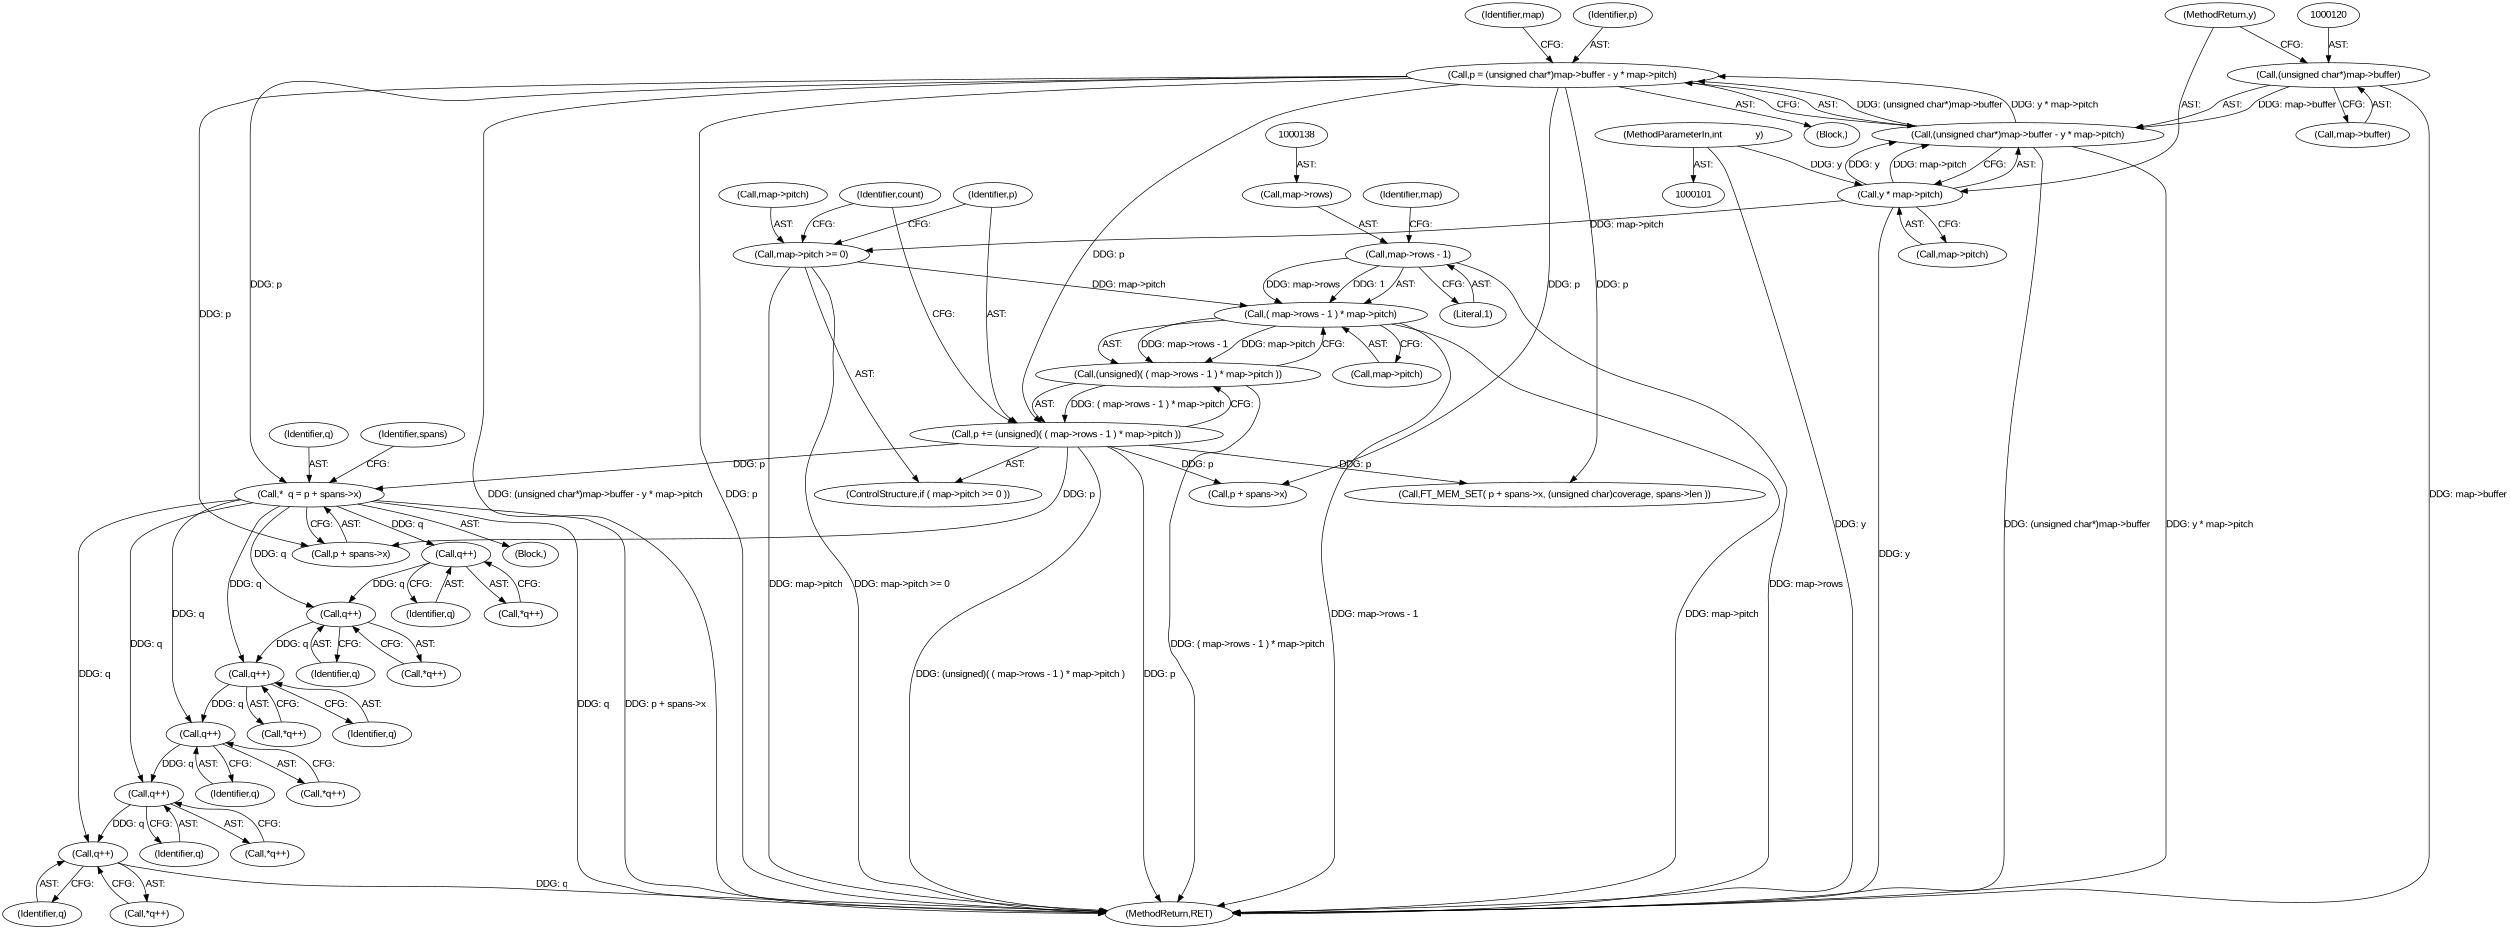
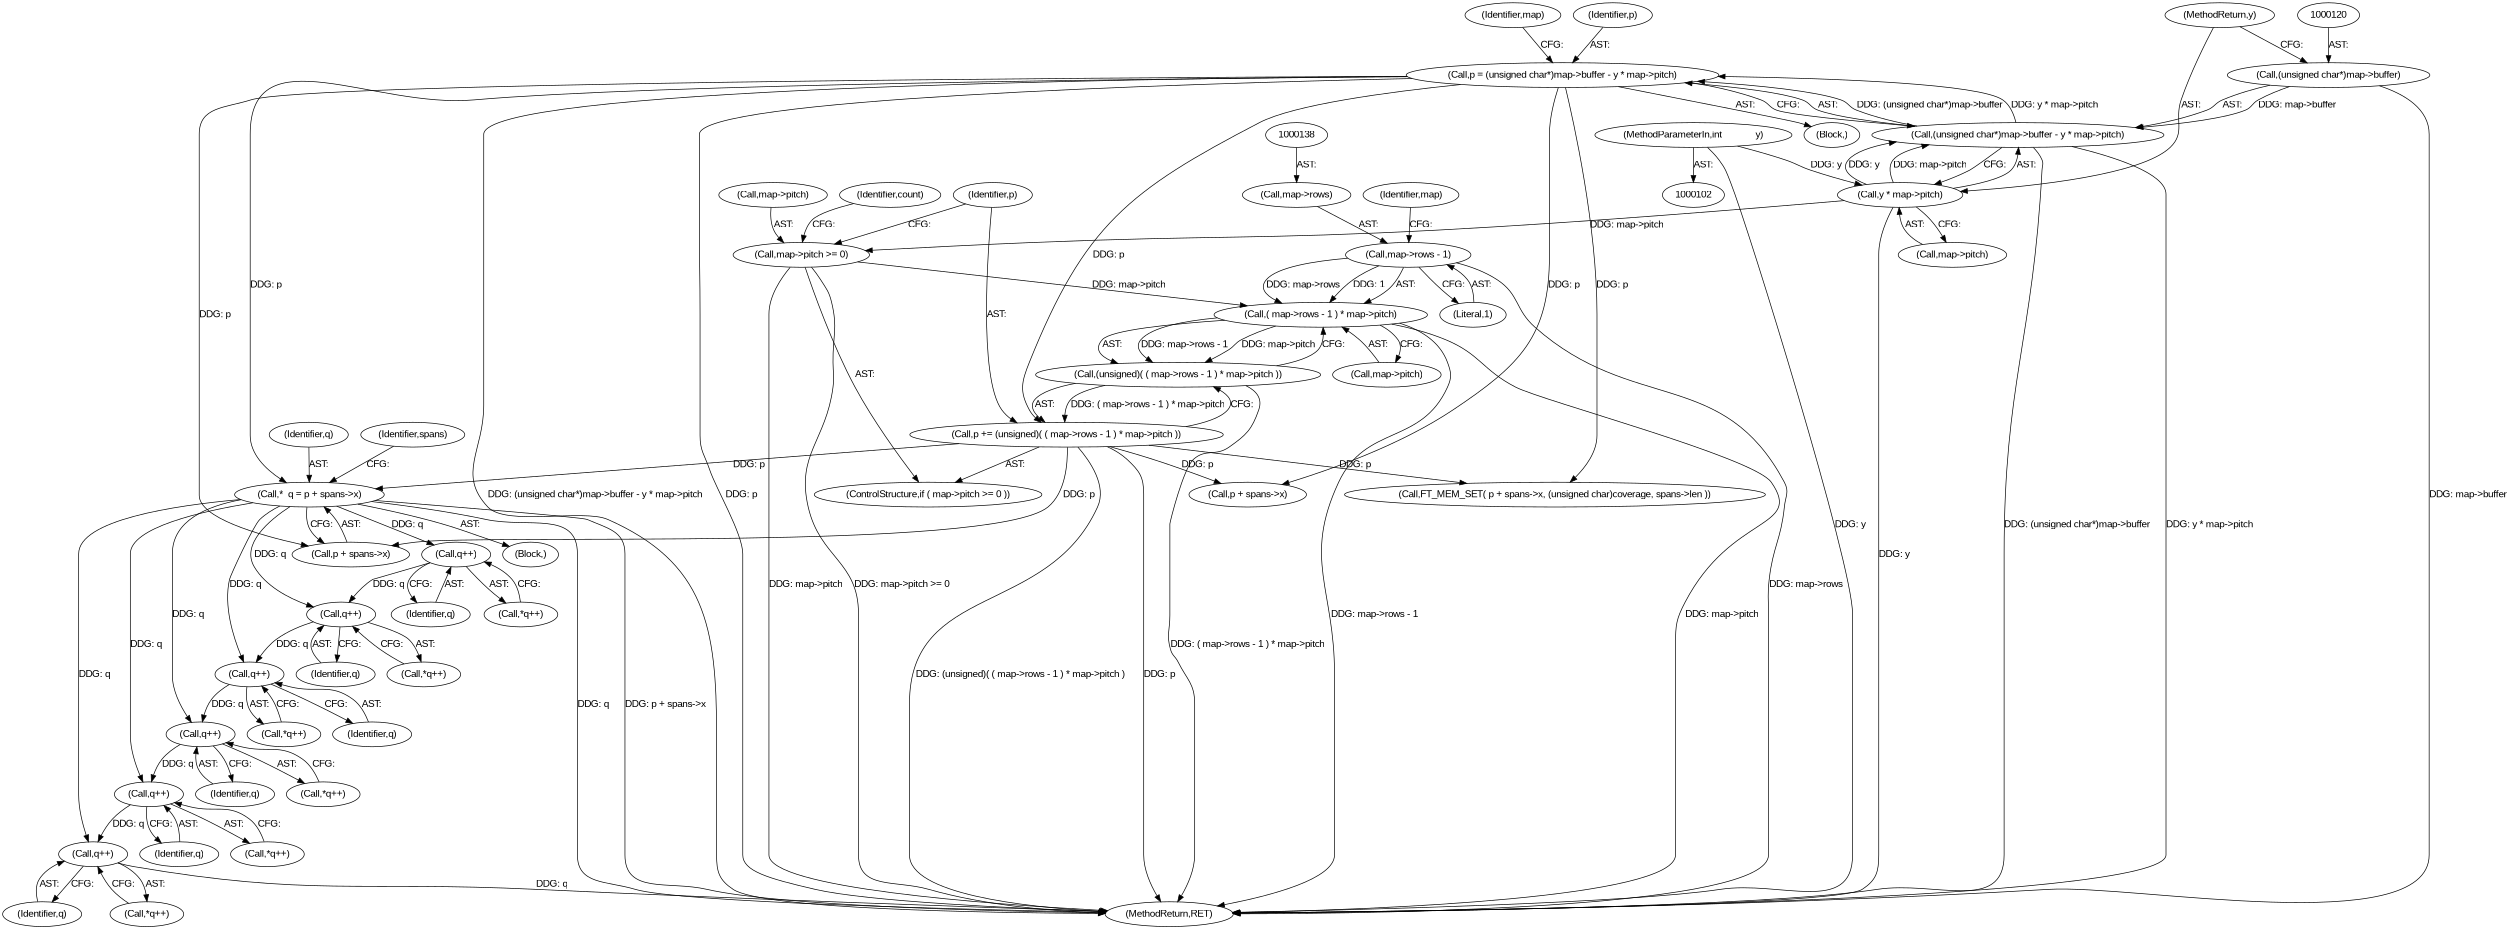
  digraph {
    fontname="Liberation Sans"
    node [fontname="Liberation Sans"]
    edge [fontname="Liberation Sans"]
    n1 [label="(Call,q++)"]
    n2 [label="(Call,q++)"]
    n3 [label="(Identifier,q)"]
    n4 [label="(Call,*q++)"]
    n5 [label="(Call,q++)"]
    n6 [label="(Call,*q++)"]
    n7 [label="(Identifier,q)"]
    n8 [label="(Call,*  q = p + spans->x)"]
    n9 [label="(Call,q++)"]
    n10 [label="(Call,q++)"]
    n11 [label="(Call,q++)"]
    n12 [label="(MethodReturn,RET)"]
    n13 [label="(Call,p + spans->x)"]
    n14 [label="(Block,)"]
    n15 [label="(Identifier,q)"]
    n16 [label="(Call,*q++)"]
    n17 [label="(Identifier,q)"]
    n18 [label="(Call,*q++)"]
    n19 [label="(Identifier,q)"]
    n20 [label="(Call,*q++)"]
    n21 [label="(Identifier,q)"]
    n22 [label="(Call,*q++)"]
    n23 [label="(Call,p = (unsigned char*)map->buffer - y * map->pitch)"]
    n24 [label="(Call,(unsigned char*)map->buffer - y * map->pitch)"]
    n25 [label="(Call,p += (unsigned)( ( map->rows - 1 ) * map->pitch ))"]
    n26 [label="(Call,p + spans->x)"]
    n27 [label="(Call,FT_MEM_SET( p + spans->x, (unsigned char)coverage, spans->len ))"]
    n28 [label="(Block,)"]
    n29 [label="(Call,y * map->pitch)"]
    n30 [label="(Call,(unsigned)( ( map->rows - 1 ) * map->pitch ))"]
    n31 [label="(ControlStructure,if ( map->pitch >= 0 ))"]
    n32 [label="(Call,map->pitch >= 0)"]
    n33 [label="(Call,map->pitch)"]
    n34 [label="(Call,(unsigned char*)map->buffer)"]
-   n35 [label="(Call,map->buffer)"]
    n36 [label="(Call,( map->rows - 1 ) * map->pitch)"]
    n37 [label="(MethodParameterIn,int             y)"]
-   1000102 [label=1000101]
+   1000102
    n39 [label="(Call,map->pitch)"]
    n40 [label="(Call,map->rows - 1)"]
    n41 [label="(Literal,1)"]
    n42 [label="(Identifier,q)"]
    n43 [label="(Identifier,p)"]
    n44 [label="(MethodReturn,y)"]
    n45 [label="(Identifier,spans)"]
    n46 [label="(Identifier,p)"]
    n47 [label="(Call,map->rows)"]
    n48 [label="(Identifier,count)"]
    n49 [label="(Call,map->pitch)"]
    n50 [label="(Identifier,map)"]
    n51 [label="(Identifier,map)"]
    1000120
    1000138
    n1 -> n2 [label="DDG: q"]
    n1 -> n3 [label="CFG: "]
    n1 -> n4 [label="AST: "]
    n2 -> n5 [label="DDG: q"]
    n2 -> n6 [label="AST: "]
    n2 -> n7 [label="CFG: "]
    n3 -> n1 [label="AST: "]
    n4 -> n1 [label="CFG: "]
    n5 -> n11 [label="DDG: q"]
    n5 -> n19 [label="CFG: "]
    n5 -> n20 [label="AST: "]
    n6 -> n2 [label="CFG: "]
    n7 -> n2 [label="AST: "]
    n8 -> n1 [label="DDG: q"]
    n8 -> n2 [label="DDG: q"]
    n8 -> n5 [label="DDG: q"]
    n8 -> n9 [label="DDG: q"]
    n8 -> n10 [label="DDG: q"]
    n8 -> n11 [label="DDG: q"]
    n8 -> n12 [label="DDG: p + spans->x"]
    n8 -> n12 [label="DDG: q"]
    n8 -> n13 [label="CFG: "]
    n8 -> n14 [label="AST: "]
    n9 -> n1 [label="DDG: q"]
    n9 -> n15 [label="CFG: "]
    n9 -> n16 [label="AST: "]
    n10 -> n9 [label="DDG: q"]
    n10 -> n17 [label="CFG: "]
    n10 -> n18 [label="AST: "]
    n11 -> n12 [label="DDG: q"]
    n11 -> n21 [label="CFG: "]
    n11 -> n22 [label="AST: "]
    n13 -> n8 [label="AST: "]
    n15 -> n9 [label="AST: "]
    n16 -> n9 [label="CFG: "]
    n17 -> n10 [label="AST: "]
    n18 -> n10 [label="CFG: "]
    n19 -> n5 [label="AST: "]
    n20 -> n5 [label="CFG: "]
    n21 -> n11 [label="AST: "]
    n22 -> n11 [label="CFG: "]
    n23 -> n8 [label="DDG: p"]
    n23 -> n12 [label="DDG: (unsigned char*)map->buffer - y * map->pitch"]
    n23 -> n12 [label="DDG: p"]
    n23 -> n13 [label="DDG: p"]
    n23 -> n24 [label="CFG: "]
    n23 -> n25 [label="DDG: p"]
    n23 -> n26 [label="DDG: p"]
    n23 -> n27 [label="DDG: p"]
    n23 -> n28 [label="AST: "]
    n24 -> n12 [label="DDG: (unsigned char*)map->buffer"]
    n24 -> n12 [label="DDG: y * map->pitch"]
    n24 -> n23 [label="AST: "]
    n24 -> n23 [label="DDG: (unsigned char*)map->buffer"]
    n24 -> n23 [label="DDG: y * map->pitch"]
    n24 -> n29 [label="CFG: "]
    n25 -> n8 [label="DDG: p"]
    n25 -> n12 [label="DDG: p"]
    n25 -> n12 [label="DDG: (unsigned)( ( map->rows - 1 ) * map->pitch )"]
    n25 -> n13 [label="DDG: p"]
    n25 -> n26 [label="DDG: p"]
    n25 -> n27 [label="DDG: p"]
    n25 -> n30 [label="CFG: "]
    n25 -> n31 [label="AST: "]
    n29 -> n12 [label="DDG: y"]
    n29 -> n24 [label="AST: "]
    n29 -> n24 [label="DDG: y"]
    n29 -> n24 [label="DDG: map->pitch"]
    n29 -> n32 [label="DDG: map->pitch"]
    n29 -> n33 [label="CFG: "]
    n30 -> n12 [label="DDG: ( map->rows - 1 ) * map->pitch"]
    n30 -> n25 [label="AST: "]
    n30 -> n25 [label="DDG: ( map->rows - 1 ) * map->pitch"]
    n30 -> n36 [label="CFG: "]
    n32 -> n12 [label="DDG: map->pitch >= 0"]
    n32 -> n12 [label="DDG: map->pitch"]
    n32 -> n31 [label="AST: "]
    n32 -> n36 [label="DDG: map->pitch"]
    n33 -> n29 [label="AST: "]
    n34 -> n12 [label="DDG: map->buffer"]
    n34 -> n24 [label="AST: "]
    n34 -> n24 [label="DDG: map->buffer"]
-   n34 -> n35 [label="CFG: "]
-   n35 -> n34 [label="AST: "]
    n36 -> n12 [label="DDG: map->rows - 1"]
    n36 -> n12 [label="DDG: map->pitch"]
    n36 -> n30 [label="AST: "]
    n36 -> n30 [label="DDG: map->rows - 1"]
    n36 -> n30 [label="DDG: map->pitch"]
    n36 -> n39 [label="CFG: "]
    n37 -> n12 [label="DDG: y"]
    n37 -> n29 [label="DDG: y"]
    n37 -> 1000102 [label="AST: "]
    n39 -> n36 [label="AST: "]
    n40 -> n12 [label="DDG: map->rows"]
    n40 -> n36 [label="AST: "]
    n40 -> n36 [label="DDG: map->rows"]
    n40 -> n36 [label="DDG: 1"]
    n40 -> n41 [label="CFG: "]
    n41 -> n40 [label="AST: "]
    n42 -> n8 [label="AST: "]
    n43 -> n23 [label="AST: "]
    n44 -> n29 [label="AST: "]
    n44 -> n34 [label="CFG: "]
    n45 -> n8 [label="CFG: "]
    n46 -> n25 [label="AST: "]
    n46 -> n32 [label="CFG: "]
    n47 -> n40 [label="AST: "]
-   n48 -> n25 [label="CFG: "]
    n48 -> n32 [label="CFG: "]
    n49 -> n32 [label="AST: "]
    n50 -> n40 [label="CFG: "]
    n51 -> n23 [label="CFG: "]
    1000120 -> n34 [label="AST: "]
    1000138 -> n47 [label="AST: "]
  }
